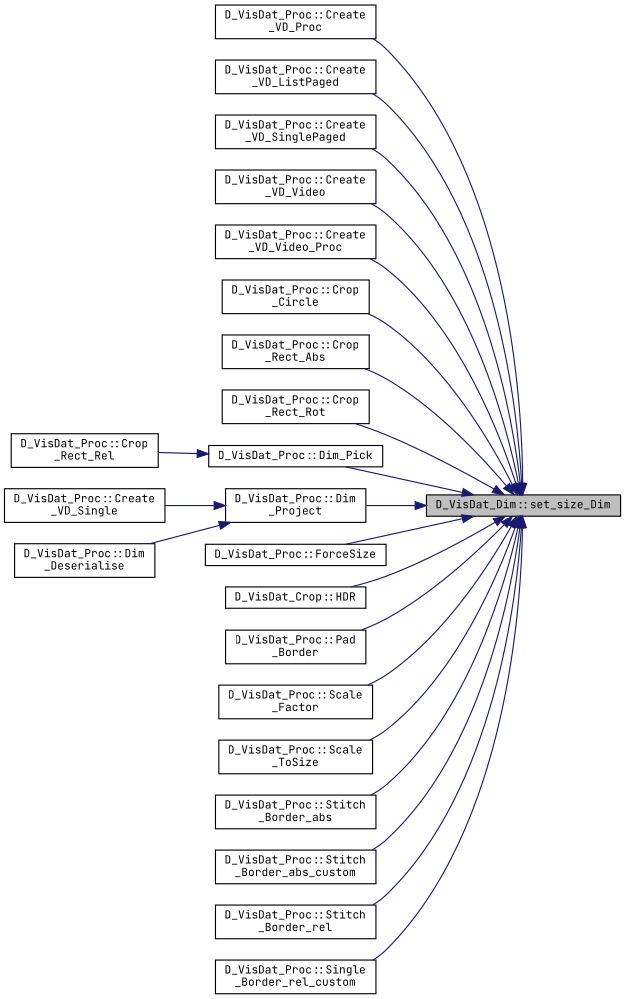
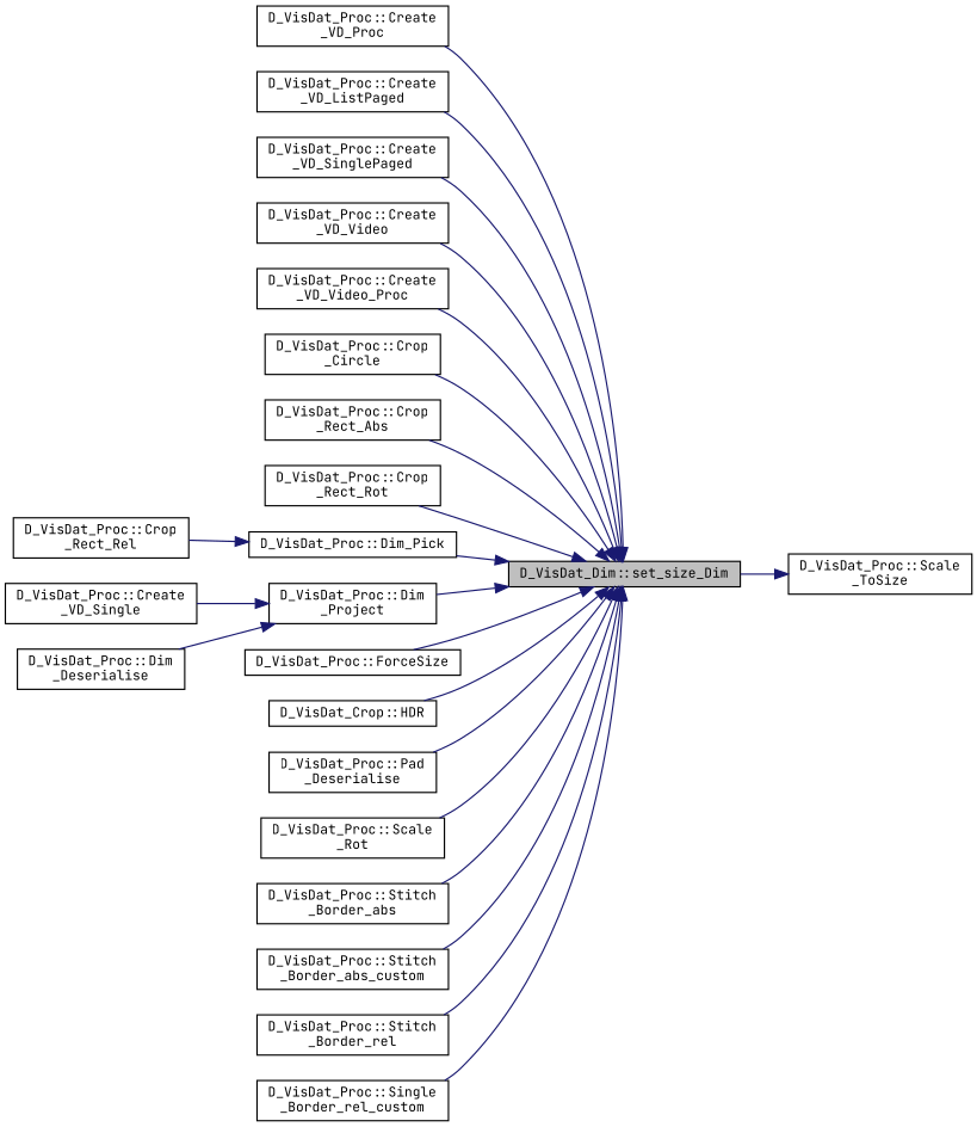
  digraph {
    fontname="JetBrains Mono"
    rankdir=RL
    node [color=black fillcolor=white fontname="JetBrains Mono" fontsize=10 shape=record style=filled]
    edge [color=midnightblue dir=back fontname="JetBrains Mono" fontsize=10 labelfontname=Helvetica labelfontsize=10 style=solid]
    n1 [fillcolor=grey75 fontcolor=black height=0.2 label="D_VisDat_Dim::set_size_Dim" width=0.4]
    n2 [height=0.2 label="D_VisDat_Proc::Create\l_VD_Proc" width=0.4]
    n3 [height=0.2 label="D_VisDat_Proc::Create\l_VD_ListPaged" width=0.4]
    n4 [height=0.2 label="D_VisDat_Proc::Create\l_VD_SinglePaged" width=0.4]
    n5 [height=0.2 label="D_VisDat_Proc::Create\l_VD_Video" width=0.4]
    n6 [height=0.2 label="D_VisDat_Proc::Create\l_VD_Video_Proc" width=0.4]
    n7 [height=0.2 label="D_VisDat_Proc::Crop\l_Circle" width=0.4]
    n8 [height=0.2 label="D_VisDat_Proc::Crop\l_Rect_Abs" width=0.4]
    n9 [height=0.2 label="D_VisDat_Proc::Crop\l_Rect_Rot" width=0.4]
    n10 [height=0.2 label="D_VisDat_Proc::Dim_Pick" width=0.4]
    n11 [height=0.2 label="D_VisDat_Proc::Dim\l_Project" width=0.4]
    n12 [height=0.2 label="D_VisDat_Proc::ForceSize" width=0.4]
    n13 [height=0.2 label="D_VisDat_Crop::HDR" width=0.4]
-   n14 [height=0.2 label="D_VisDat_Proc::Pad\l_Border" width=0.4]
-   n15 [height=0.2 label="D_VisDat_Proc::Scale\l_Factor" width=0.4]
+   n14 [height=0.2 label="D_VisDat_Proc::Pad\l_Deserialise" width=0.4]
+   n15 [height=0.2 label="D_VisDat_Proc::Scale\l_Rot" width=0.4]
    n16 [height=0.2 label="D_VisDat_Proc::Scale\l_ToSize" width=0.4]
    n17 [height=0.2 label="D_VisDat_Proc::Stitch\l_Border_abs" width=0.4]
    n18 [height=0.2 label="D_VisDat_Proc::Stitch\l_Border_abs_custom" width=0.4]
    n19 [height=0.2 label="D_VisDat_Proc::Stitch\l_Border_rel" width=0.4]
    n20 [height=0.2 label="D_VisDat_Proc::Single\l_Border_rel_custom" width=0.4]
    n21 [height=0.2 label="D_VisDat_Proc::Create\l_VD_Single" width=0.4]
    n22 [height=0.2 label="D_VisDat_Proc::Crop\l_Rect_Rel" width=0.4]
    n23 [height=0.2 label="D_VisDat_Proc::Dim\l_Deserialise" width=0.4]
    n1 -> n2
    n1 -> n3
    n1 -> n4
    n1 -> n5
    n1 -> n6
    n1 -> n7
    n1 -> n8
    n1 -> n9
    n1 -> n10
    n1 -> n11
    n1 -> n12
    n1 -> n13
    n1 -> n14
    n1 -> n15
-   n1 -> n16
+   n16 -> n1
    n1 -> n17
    n1 -> n18
    n1 -> n19
    n1 -> n20
    n10 -> n22
    n11 -> n21
    n11 -> n23
  }
